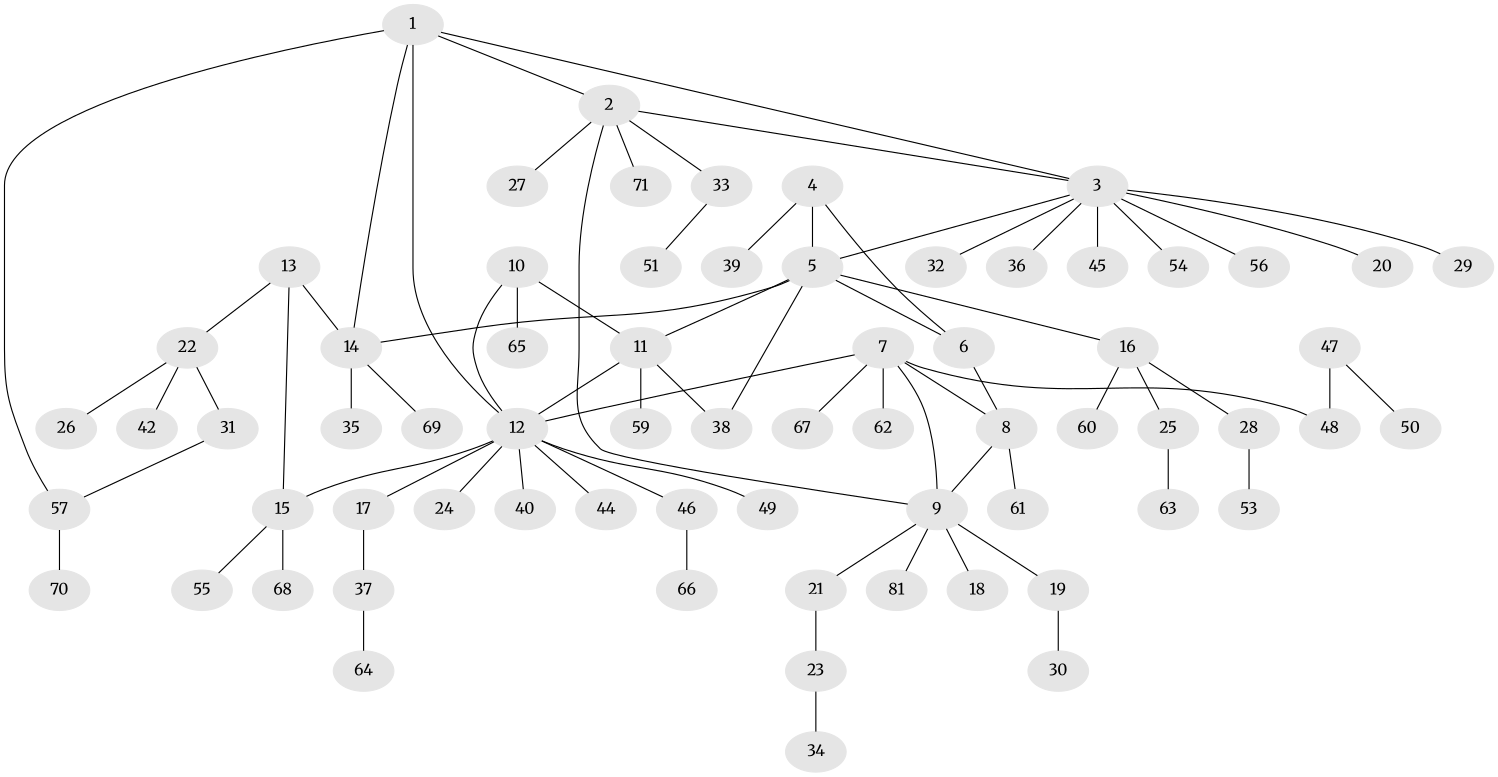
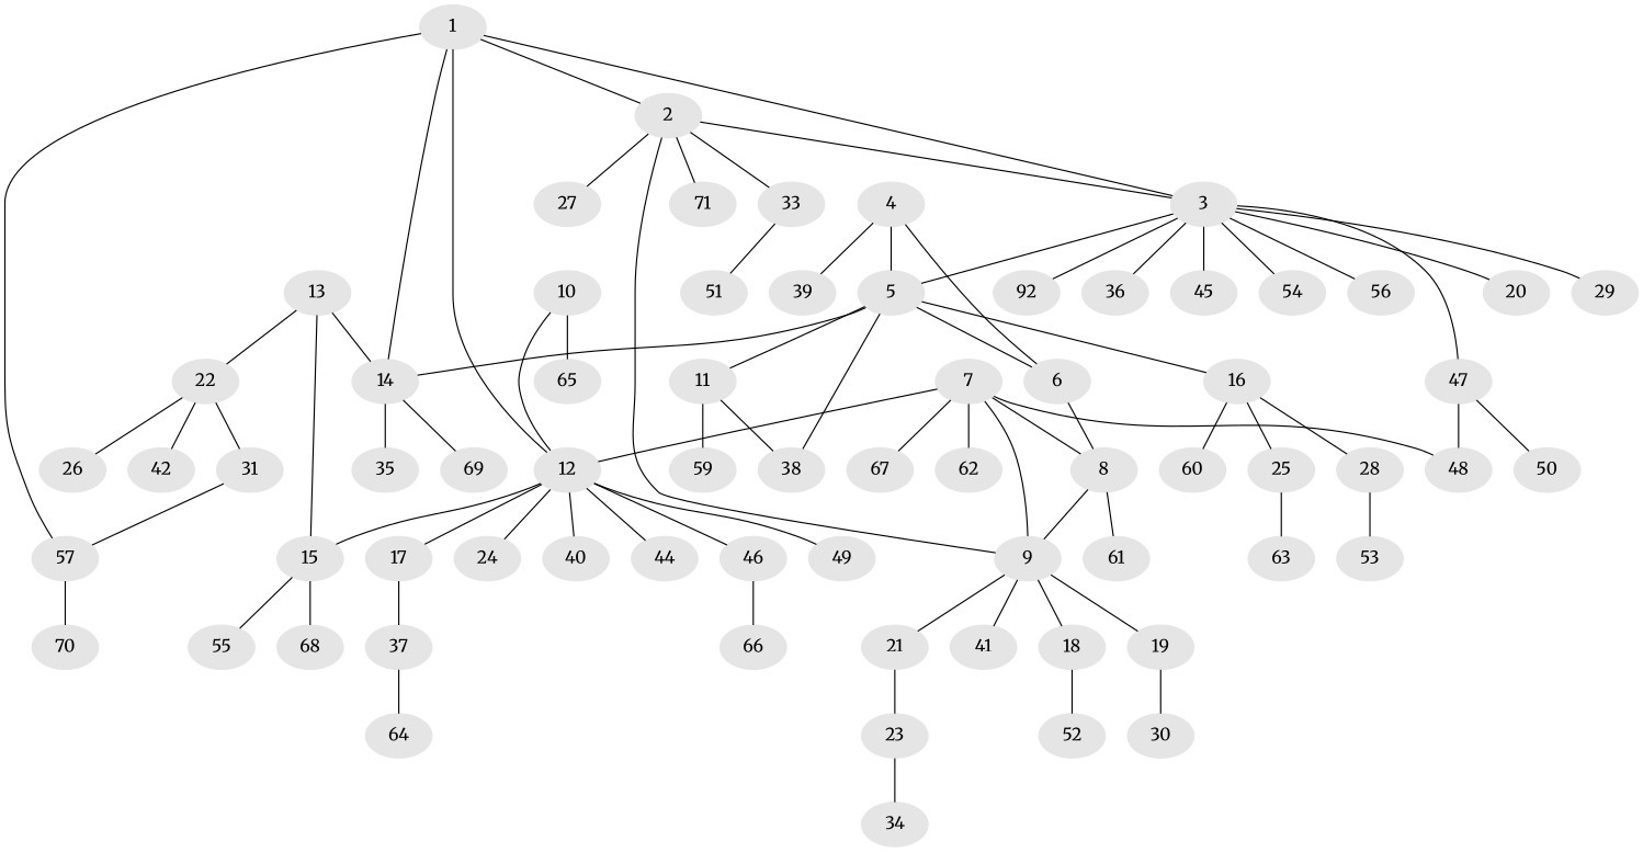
  graph {
    fontname=Merriweather
    node [color=gray90 fontname=Merriweather style=filled]
    edge [fontname=Merriweather]
    1
    2
    3
    12
    14
    57
    9
    27
    33
    71
    5
    20
    29
-   32
+   32 [label=92]
    36
    45
    47
    54
    56
    15
    17
    24
    40
    44
    46
    49
    35
    69
    70
    18
    19
    21
-   41 [label=81]
+   41
    51
    6
    11
    16
    38
    48
    50
    4
    39
    8
    59
    25
    28
    60
    61
    7
    62
    67
+   52
    30
    23
    10
    65
    55
    68
    37
    66
    13
    22
    26
    31
    42
    63
    53
    64
    34
    1 -- 2
    1 -- 3
    1 -- 12
    1 -- 14
    1 -- 57
    2 -- 3
    2 -- 9
    2 -- 27
    2 -- 33
    2 -- 71
    3 -- 5
    3 -- 20
    3 -- 29
    3 -- 32
    3 -- 36
    3 -- 45
+   3 -- 47
    3 -- 54
    3 -- 56
    12 -- 15
    12 -- 17
    12 -- 24
    12 -- 40
    12 -- 44
    12 -- 46
    12 -- 49
    14 -- 35
    14 -- 69
    57 -- 70
    9 -- 18
    9 -- 19
    9 -- 21
    9 -- 41
    33 -- 51
    5 -- 14
    5 -- 6
    5 -- 11
    5 -- 16
    5 -- 38
    47 -- 48
    47 -- 50
    15 -- 55
    15 -- 68
    17 -- 37
    46 -- 66
+   18 -- 52
    19 -- 30
    21 -- 23
    6 -- 8
-   11 -- 12
    11 -- 38
    11 -- 59
    16 -- 25
    16 -- 28
    16 -- 60
    4 -- 5
    4 -- 6
    4 -- 39
    8 -- 9
    8 -- 61
    25 -- 63
    28 -- 53
    7 -- 12
    7 -- 9
    7 -- 48
    7 -- 8
    7 -- 62
    7 -- 67
    23 -- 34
    10 -- 12
-   10 -- 11
    10 -- 65
    37 -- 64
    13 -- 14
    13 -- 15
    13 -- 22
    22 -- 26
    22 -- 31
    22 -- 42
    31 -- 57
  }
